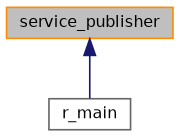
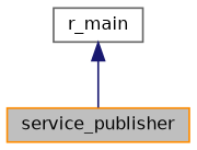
  digraph {
    rankdir=TB
    node [fontname=Helvetica fontsize=10 shape=record style=filled]
    n1 [color=darkorange fillcolor=grey75 fontcolor=black height=0.2 label=service_publisher width=0.4]
    n2 [color=gray40 fillcolor=white height=0.2 label=r_main width=0.4]
-   n1 -> n2 [color=midnightblue dir=back fontname=Helvetica fontsize=10 labelfontname=Helvetica labelfontsize=10 style=solid]
+   n2 -> n1 [color=midnightblue dir=back fontname=Helvetica fontsize=10 labelfontname=Helvetica labelfontsize=10 style=solid]
  }
